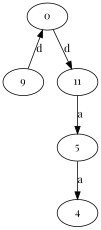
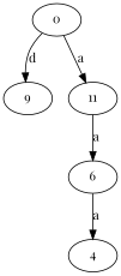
  strict digraph {
    fontname="Playfair Display"
    node [fontname="Playfair Display"]
    edge [fontname="Playfair Display"]
    0
    9
    11
-   5
+   5 [label=6]
    n5 [label=4]
-   9 -> 0 [label=d]
-   0 -> 11 [label=d]
+   0 -> 9 [label=d]
+   0 -> 11 [label=a]
    11 -> 5 [label=a]
    5 -> n5 [label=a]
  }
